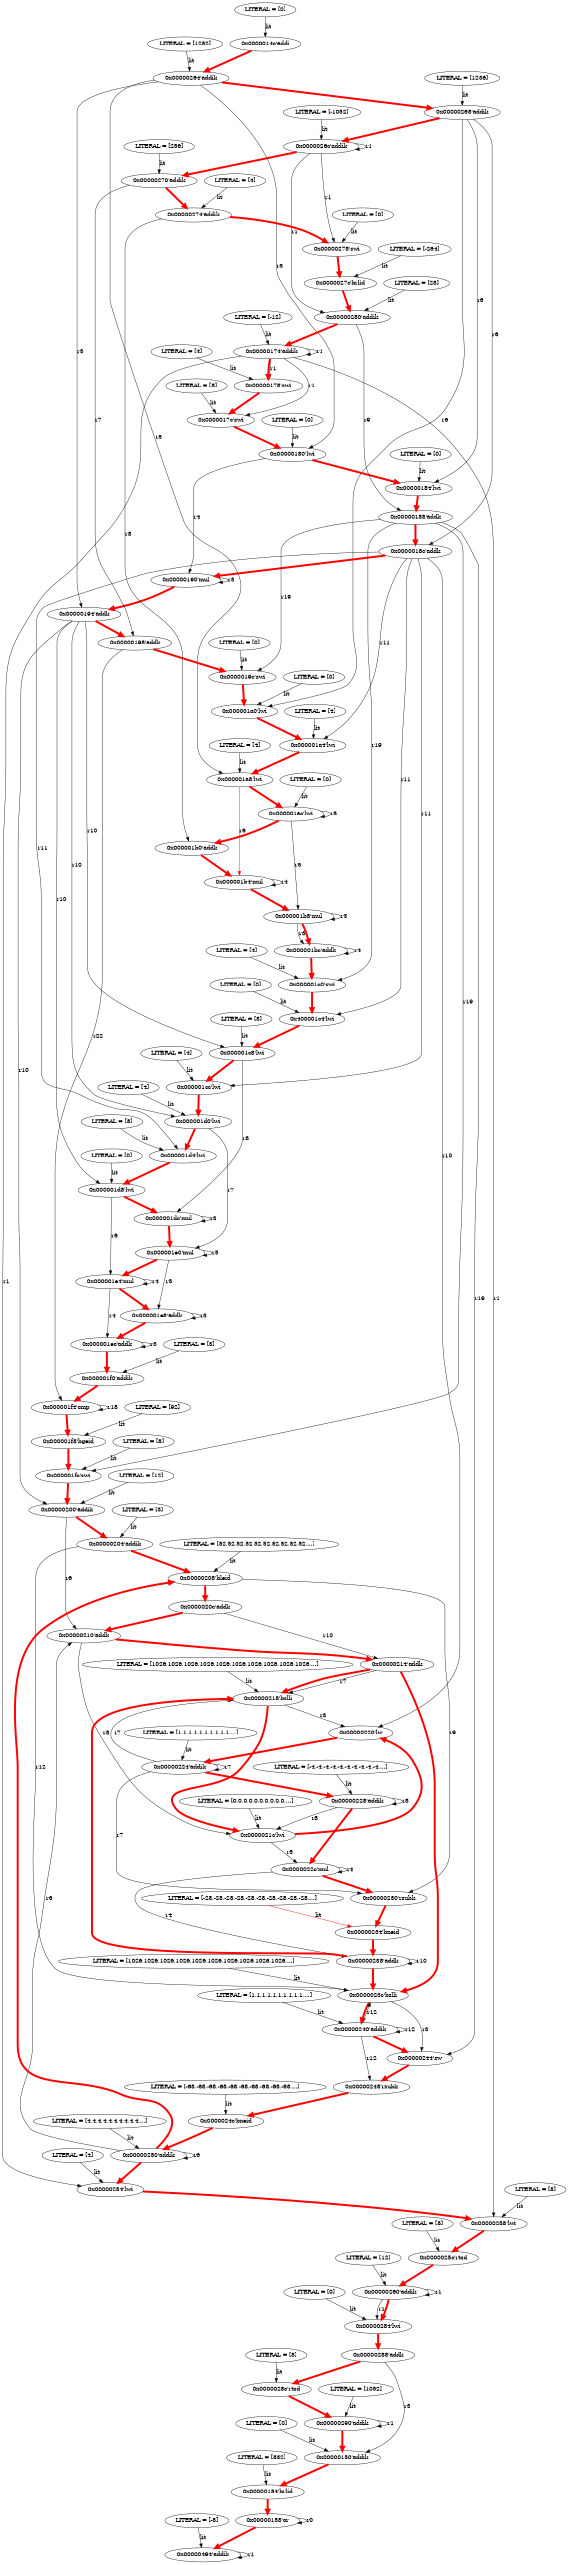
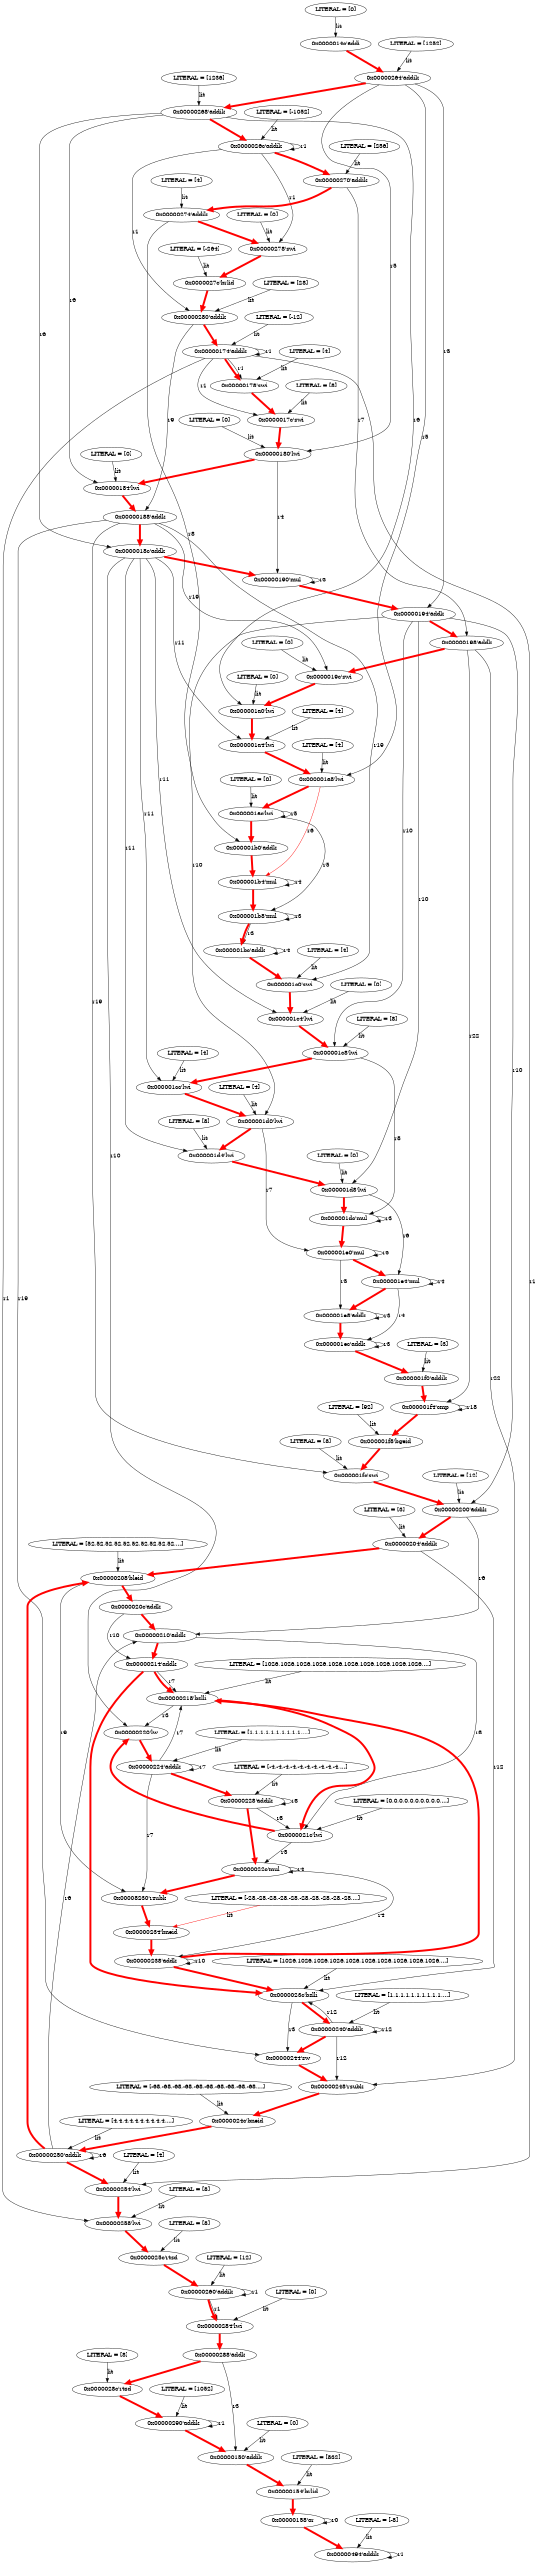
  digraph {
    n1 [label="0x0000014c'addi"]
    n2 [label="0x00000264'addik"]
    n3 [label="0x00000268'addik"]
    n4 [label="0x00000180'lwi"]
    n5 [label="0x00000194'addk"]
    n6 [label="0x000001a8'lwi"]
    n7 [label="LITERAL = [0]"]
    n8 [label="0x0000026c'addik"]
    n9 [label="0x00000184'lwi"]
    n10 [label="0x0000018c'addk"]
    n11 [label="0x000001a0'lwi"]
    n12 [label="0x00000190'mul"]
    n13 [label="0x00000198'addk"]
    n14 [label="0x000001c8'lwi"]
    n15 [label="0x000001d0'lwi"]
    n16 [label="0x000001d8'lwi"]
    n17 [label="0x00000200'addik"]
    n18 [label="0x000001ac'lwi"]
    n19 [label="0x000001b4'mul"]
    n20 [label="LITERAL = [1252]"]
    n21 [label="0x00000270'addik"]
    n22 [label="0x00000278'swi"]
    n23 [label="0x00000280'addik"]
    n24 [label="0x00000188'addk"]
    n25 [label="0x000001a4'lwi"]
-   n26 [label="0x400001c4'lwi"]
+   n26 [label="0x000001c4'lwi"]
    n27 [label="0x000001cc'lwi"]
    n28 [label="0x000001d4'lwi"]
    n29 [label="0x00000220'lw"]
    n30 [label="LITERAL = [1236]"]
    n31 [label="0x00000274'addik"]
    n32 [label="0x0000027c'brlid"]
    n33 [label="0x00000174'addik"]
    n34 [label="LITERAL = [-1052]"]
    n35 [label="0x000001b0'addk"]
    n36 [label="0x0000019c'swi"]
    n37 [label="0x000001f4'cmp"]
    n38 [label="0x00000248'rsubk"]
    n39 [label="LITERAL = [256]"]
    n40 [label="LITERAL = [4]"]
    n41 [label="LITERAL = [0]"]
    n42 [label="LITERAL = [-264]"]
    n43 [label="0x00000178'swi"]
    n44 [label="0x0000017c'swi"]
    n45 [label="0x00000254'lwi"]
    n46 [label="0x00000258'lwi"]
    n47 [label="0x000001c0'swi"]
    n48 [label="0x000001fc'swi"]
    n49 [label="0x00000244'sw"]
    n50 [label="LITERAL = [28]"]
    n51 [label="0x0000025c'rtsd"]
    n52 [label="LITERAL = [-12]"]
    n53 [label="LITERAL = [4]"]
    n54 [label="LITERAL = [8]"]
    n55 [label="LITERAL = [0]"]
    n56 [label="LITERAL = [0]"]
    n57 [label="0x00000224'addik"]
    n58 [label="0x000001dc'mul"]
    n59 [label="0x000001e0'mul"]
    n60 [label="0x000001e4'mul"]
    n61 [label="0x00000204'addik"]
    n62 [label="0x00000210'addk"]
    n63 [label="0x000001f8'bgeid"]
    n64 [label="0x0000024c'bneid"]
    n65 [label="LITERAL = [0]"]
    n66 [label="LITERAL = [0]"]
    n67 [label="LITERAL = [4]"]
    n68 [label="0x000001b8'mul"]
    n69 [label="LITERAL = [4]"]
    n70 [label="0x000001bc'addk"]
    n71 [label="LITERAL = [0]"]
    n72 [label="LITERAL = [4]"]
    n73 [label="LITERAL = [0]"]
    n74 [label="LITERAL = [8]"]
    n75 [label="LITERAL = [4]"]
    n76 [label="0x000001e8'addk"]
    n77 [label="LITERAL = [4]"]
    n78 [label="LITERAL = [8]"]
    n79 [label="0x000001ec'addk"]
    n80 [label="LITERAL = [0]"]
    n81 [label="0x000001f0'addik"]
    n82 [label="LITERAL = [3]"]
    n83 [label="LITERAL = [92]"]
    n84 [label="LITERAL = [8]"]
    n85 [label="0x00000208'bleid"]
    n86 [label="0x0000023c'bslli"]
    n87 [label="0x00000214'addk"]
    n88 [label="0x0000021c'lwi"]
    n89 [label="LITERAL = [12]"]
    n90 [label="0x0000020c'addk"]
-   n91 [label="0x00000230'rsubk"]
+   n91 [label="0x00008230'rsubk"]
    n92 [label="0x00000240'addik"]
    n93 [label="LITERAL = [3]"]
    n94 [label="0x00000234'bneid"]
    n95 [label="LITERAL = [52,52,52,52,52,52,52,52,52,52,...]"]
    n96 [label="0x00000218'bslli"]
    n97 [label="0x0000022c'mul"]
    n98 [label="LITERAL = [1026,1026,1026,1026,1026,1026,1026,1026,1026,1026,...]"]
    n99 [label="LITERAL = [1,1,1,1,1,1,1,1,1,1,...]"]
    n100 [label="0x00000250'addik"]
    n101 [label="LITERAL = [-68,-68,-68,-68,-68,-68,-68,-68,-68,-68,...]"]
    n102 [label="LITERAL = [4,4,4,4,4,4,4,4,4,4,...]"]
    n103 [label="LITERAL = [1026,1026,1026,1026,1026,1026,1026,1026,1026,1026,...]"]
    n104 [label="0x00000238'addk"]
    n105 [label="LITERAL = [0,0,0,0,0,0,0,0,0,0,...]"]
    n106 [label="0x00000228'addik"]
    n107 [label="LITERAL = [1,1,1,1,1,1,1,1,1,1,...]"]
    n108 [label="LITERAL = [-4,-4,-4,-4,-4,-4,-4,-4,-4,-4,...]"]
    n109 [label="LITERAL = [-28,-28,-28,-28,-28,-28,-28,-28,-28,-28,...]"]
    n110 [label="LITERAL = [4]"]
    n111 [label="0x00000260'addik"]
    n112 [label="LITERAL = [8]"]
    n113 [label="0x00000284'lwi"]
    n114 [label="LITERAL = [8]"]
    n115 [label="0x00000288'addk"]
    n116 [label="LITERAL = [12]"]
    n117 [label="0x0000028c'rtsd"]
    n118 [label="0x00000150'addik"]
    n119 [label="LITERAL = [0]"]
    n120 [label="0x00000290'addik"]
    n121 [label="0x00000154'brlid"]
    n122 [label="LITERAL = [8]"]
    n123 [label="LITERAL = [1052]"]
    n124 [label="0x00000158'or"]
    n125 [label="LITERAL = [0]"]
    n126 [label="0x00000494'addik"]
    n127 [label="LITERAL = [832]"]
    n128 [label="LITERAL = [-8]"]
    n1 -> n2 [color=red penwidth=5]
    n2 -> n3 [color=red penwidth=5]
    n2 -> n4 [label=r5]
    n2 -> n5 [label=r5]
    n2 -> n6 [label=r5]
    n3 -> n8 [color=red penwidth=5]
    n3 -> n9 [label=r6]
    n3 -> n10 [label=r6]
    n3 -> n11 [label=r6]
    n4 -> n9 [color=red penwidth=5]
    n4 -> n12 [label=r4]
    n5 -> n13 [color=red penwidth=5]
    n5 -> n14 [label=r10]
    n5 -> n15 [label=r10]
    n5 -> n16 [label=r10]
    n5 -> n17 [label=r10]
    n6 -> n18 [color=red penwidth=5]
    n6 -> n19 [color=red label=r6]
    n7 -> n1 [label=lit]
    n8 -> n8 [label=r1]
    n8 -> n21 [color=red penwidth=5]
    n8 -> n22 [label=r1]
    n8 -> n23 [label=r1]
    n9 -> n24 [color=red penwidth=5]
    n10 -> n12 [color=red penwidth=5]
    n10 -> n25 [label=r11]
    n10 -> n26 [label=r11]
    n10 -> n27 [label=r11]
    n10 -> n28 [label=r11]
    n10 -> n29 [label=r10]
    n11 -> n25 [color=red penwidth=5]
    n12 -> n5 [color=red penwidth=5]
    n12 -> n12 [label=r3]
    n13 -> n36 [color=red penwidth=5]
    n13 -> n37 [label=r22]
+   n13 -> n38 [label=r22]
    n14 -> n27 [color=red penwidth=5]
    n14 -> n58 [label=r8]
    n15 -> n28 [color=red penwidth=5]
    n15 -> n59 [label=r7]
    n16 -> n58 [color=red penwidth=5]
    n16 -> n60 [label=r6]
    n17 -> n61 [color=red penwidth=5]
    n17 -> n62 [label=r6]
    n18 -> n18 [label=r5]
    n18 -> n35 [color=red penwidth=5]
    n18 -> n68 [label=r5]
    n19 -> n19 [label=r4]
    n19 -> n68 [color=red penwidth=5]
    n20 -> n2 [label=lit]
    n21 -> n13 [label=r7]
    n21 -> n31 [color=red penwidth=5]
    n22 -> n32 [color=red penwidth=5]
    n23 -> n24 [label=r9]
    n23 -> n33 [color=red penwidth=5]
    n24 -> n10 [color=red penwidth=5]
    n24 -> n36 [label=r19]
    n24 -> n47 [label=r19]
    n24 -> n48 [label=r19]
    n24 -> n49 [label=r19]
    n25 -> n6 [color=red penwidth=5]
    n26 -> n14 [color=red penwidth=5]
    n27 -> n15 [color=red penwidth=5]
    n28 -> n16 [color=red penwidth=5]
    n29 -> n57 [color=red penwidth=5]
    n30 -> n3 [label=lit]
    n31 -> n22 [color=red penwidth=5]
    n31 -> n35 [label=r8]
    n32 -> n23 [color=red penwidth=5]
    n33 -> n33 [label=r1]
    n33 -> n43 [label=r1]
    n33 -> n43 [color=red penwidth=5]
    n33 -> n44 [label=r1]
    n33 -> n45 [label=r1]
    n33 -> n46 [label=r1]
    n34 -> n8 [label=lit]
    n35 -> n19 [color=red penwidth=5]
    n36 -> n11 [color=red penwidth=5]
    n37 -> n37 [label=r18]
    n37 -> n63 [color=red penwidth=5]
    n38 -> n64 [color=red penwidth=5]
    n39 -> n21 [label=lit]
    n40 -> n31 [label=lit]
    n41 -> n22 [label=lit]
    n42 -> n32 [label=lit]
    n43 -> n44 [color=red penwidth=5]
    n44 -> n4 [color=red penwidth=5]
    n45 -> n46 [color=red penwidth=5]
    n46 -> n51 [color=red penwidth=5]
    n47 -> n26 [color=red penwidth=5]
    n48 -> n17 [color=red penwidth=5]
    n49 -> n38 [color=red penwidth=5]
    n50 -> n23 [label=lit]
    n51 -> n111 [color=red penwidth=5]
    n52 -> n33 [label=lit]
    n53 -> n43 [label=lit]
    n54 -> n44 [label=lit]
    n55 -> n4 [label=lit]
    n56 -> n9 [label=lit]
    n57 -> n57 [label=r7]
    n57 -> n91 [label=r7]
    n57 -> n96 [label=r7]
    n57 -> n106 [color=red penwidth=5]
    n58 -> n58 [label=r3]
    n58 -> n59 [color=red penwidth=5]
    n59 -> n59 [label=r5]
    n59 -> n60 [color=red penwidth=5]
    n59 -> n76 [label=r5]
    n60 -> n60 [label=r4]
    n60 -> n76 [color=red penwidth=5]
    n60 -> n79 [label=r4]
    n61 -> n85 [color=red penwidth=5]
    n61 -> n86 [label=r12]
    n62 -> n87 [color=red penwidth=5]
    n62 -> n88 [label=r8]
    n63 -> n48 [color=red penwidth=5]
    n64 -> n100 [color=red penwidth=5]
    n65 -> n36 [label=lit]
    n66 -> n11 [label=lit]
    n67 -> n25 [label=lit]
    n68 -> n68 [label=r3]
    n68 -> n70 [label=r3]
    n68 -> n70 [color=red penwidth=5]
    n69 -> n6 [label=lit]
    n70 -> n47 [color=red penwidth=5]
    n70 -> n70 [label=r4]
    n71 -> n18 [label=lit]
    n72 -> n47 [label=lit]
    n73 -> n26 [label=lit]
    n74 -> n14 [label=lit]
    n75 -> n27 [label=lit]
    n76 -> n76 [label=r3]
    n76 -> n79 [color=red penwidth=5]
    n77 -> n15 [label=lit]
    n78 -> n28 [label=lit]
    n79 -> n79 [label=r3]
    n79 -> n81 [color=red penwidth=5]
    n80 -> n16 [label=lit]
    n81 -> n37 [color=red penwidth=5]
    n82 -> n81 [label=lit]
    n83 -> n63 [label=lit]
    n84 -> n48 [label=lit]
    n85 -> n90 [color=red penwidth=5]
    n85 -> n91 [label=r9]
    n86 -> n49 [label=r3]
    n86 -> n92 [color=red penwidth=5]
    n87 -> n86 [color=red penwidth=5]
    n87 -> n96 [label=r7]
    n87 -> n96 [color=red penwidth=5]
    n88 -> n29 [color=red penwidth=5]
    n88 -> n97 [label=r5]
    n89 -> n17 [label=lit]
    n90 -> n62 [color=red penwidth=5]
    n90 -> n87 [label=r10]
    n91 -> n94 [color=red penwidth=5]
    n92 -> n38 [label=r12]
    n92 -> n49 [color=red penwidth=5]
    n92 -> n86 [label=r12]
    n92 -> n92 [label=r12]
    n93 -> n61 [label=lit]
    n94 -> n104 [color=red penwidth=5]
    n95 -> n85 [label=lit]
    n96 -> n29 [label=r3]
    n96 -> n88 [color=red penwidth=5]
    n97 -> n91 [color=red penwidth=5]
    n97 -> n97 [label=r4]
    n97 -> n104 [label=r4]
    n98 -> n86 [label=lit]
    n99 -> n92 [label=lit]
    n100 -> n45 [color=red penwidth=5]
    n100 -> n62 [label=r6]
    n100 -> n85 [color=red penwidth=5]
    n100 -> n100 [label=r6]
    n101 -> n64 [label=lit]
    n102 -> n100 [label=lit]
    n103 -> n96 [label=lit]
    n104 -> n86 [color=red penwidth=5]
    n104 -> n96 [color=red penwidth=5]
    n104 -> n104 [label=r10]
    n105 -> n88 [label=lit]
    n106 -> n88 [label=r8]
    n106 -> n97 [color=red penwidth=5]
    n106 -> n106 [label=r8]
    n107 -> n57 [label=lit]
    n108 -> n106 [label=lit]
    n109 -> n94 [color=red label=lit]
    n110 -> n45 [label=lit]
    n111 -> n111 [label=r1]
    n111 -> n113 [label=r1]
    n111 -> n113 [color=red penwidth=5]
    n112 -> n46 [label=lit]
    n113 -> n115 [color=red penwidth=5]
    n114 -> n51 [label=lit]
    n115 -> n117 [color=red penwidth=5]
    n115 -> n118 [label=r3]
    n116 -> n111 [label=lit]
    n117 -> n120 [color=red penwidth=5]
    n118 -> n121 [color=red penwidth=5]
    n119 -> n113 [label=lit]
    n120 -> n118 [color=red penwidth=5]
    n120 -> n120 [label=r1]
    n121 -> n124 [color=red penwidth=5]
    n122 -> n117 [label=lit]
    n123 -> n120 [label=lit]
    n124 -> n124 [label=r0]
    n124 -> n126 [color=red penwidth=5]
    n125 -> n118 [label=lit]
    n126 -> n126 [label=r1]
    n127 -> n121 [label=lit]
    n128 -> n126 [label=lit]
  }
